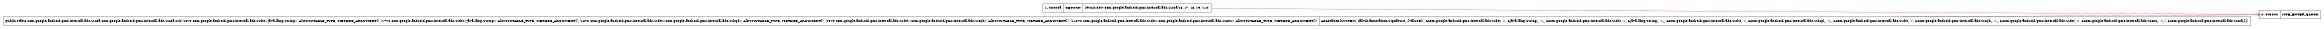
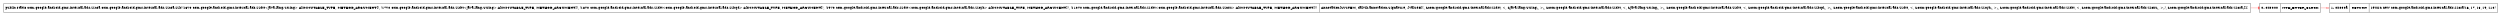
  digraph {
    rankdir=LR
    node [shape=record]
    edge [color=red]
    n1 [label="{0\:\ 0x0000|MTH_ENTER_BLOCK\l}"]
    n2 [label="{1\:\ 0x000a|RETURN\l|return new com.google.android.gms.internal.ads.zzcsa(r6, r7, r8, r9, r10)\l}"]
    n3 [label="{public static com.google.android.gms.internal.ads.zzcsa com.google.android.gms.internal.ads.zzcsa.zzh((r6v0 com.google.android.gms.internal.ads.zzdtt\<java.lang.String\> A[IMMUTABLE_TYPE, METHOD_ARGUMENT]), (r7v0 com.google.android.gms.internal.ads.zzdtt\<java.lang.String\> A[IMMUTABLE_TYPE, METHOD_ARGUMENT]), (r8v0 com.google.android.gms.internal.ads.zzdtt\<com.google.android.gms.internal.ads.zzbqd\> A[IMMUTABLE_TYPE, METHOD_ARGUMENT]), (r9v0 com.google.android.gms.internal.ads.zzdtt\<com.google.android.gms.internal.ads.zzcyh\> A[IMMUTABLE_TYPE, METHOD_ARGUMENT]), (r10v0 com.google.android.gms.internal.ads.zzdtt\<com.google.android.gms.internal.ads.zzcxu\> A[IMMUTABLE_TYPE, METHOD_ARGUMENT]))  | Annotation[SYSTEM, dalvik.annotation.Signature, \{value=[(, Lcom\/google\/android\/gms\/internal\/ads\/zzdtt, \<, Ljava\/lang\/String;, \>;, Lcom\/google\/android\/gms\/internal\/ads\/zzdtt, \<, Ljava\/lang\/String;, \>;, Lcom\/google\/android\/gms\/internal\/ads\/zzdtt, \<, Lcom\/google\/android\/gms\/internal\/ads\/zzbqd;, \>;, Lcom\/google\/android\/gms\/internal\/ads\/zzdtt, \<, Lcom\/google\/android\/gms\/internal\/ads\/zzcyh;, \>;, Lcom\/google\/android\/gms\/internal\/ads\/zzdtt, \<, Lcom\/google\/android\/gms\/internal\/ads\/zzcxu;, \>;), Lcom\/google\/android\/gms\/internal\/ads\/zzcsa;]\}]\l}"]
-   n2 -> n1 [arrowhead=onormal]
+   n1 -> n2 [arrowhead=onormal]
    n3 -> n1 [arrowhead=tee]
  }
